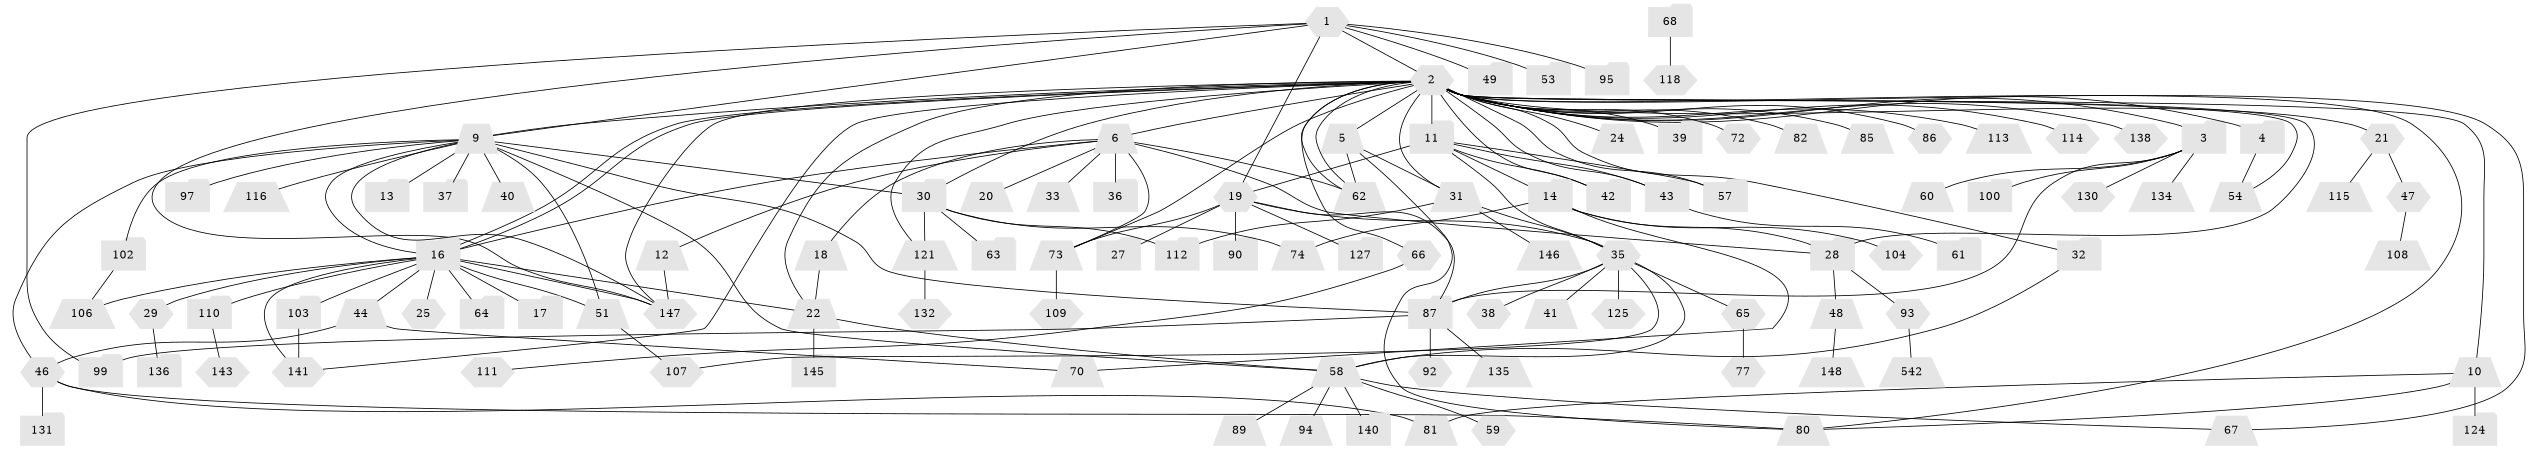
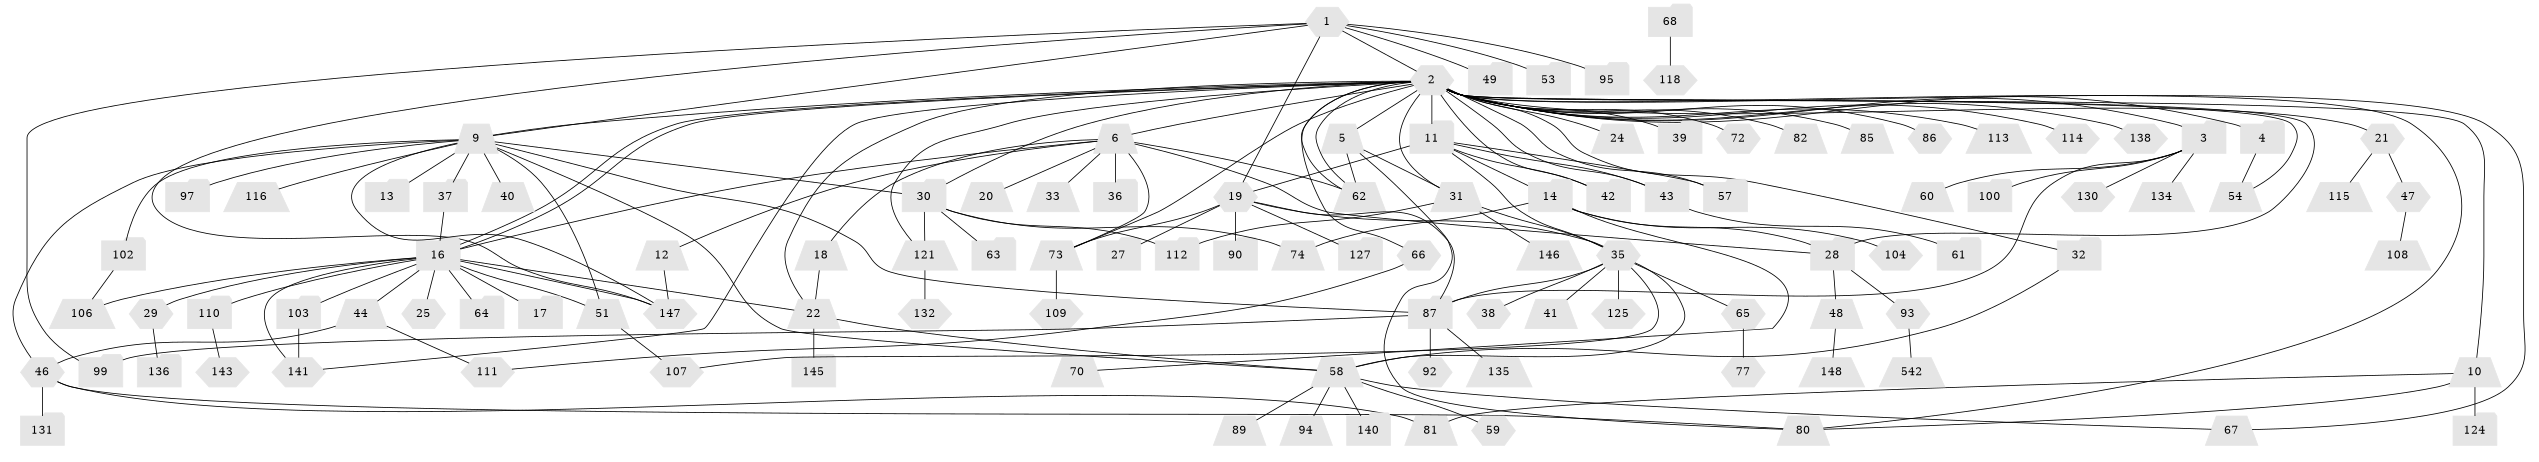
  graph {
    node [color=gray90 shape=trapezium style=filled]
    1 [shape=hexagon super="+120"]
    2 [shape=hexagon super="+8"]
    9 [super="+123"]
    19 [shape=hexagon super="+23"]
    49 [shape=folder]
    53 [shape=folder]
    95 [shape=folder]
    99 [shape=folder]
    147 [shape=hexagon]
    3 [shape=folder super="+15"]
    4 [shape=folder]
    5 [super="+71"]
    6 [super="+7"]
    10 [super="+144"]
    11 [shape=folder super="+26"]
    16 [shape=folder super="+34"]
    21 [shape=hexagon super="+105"]
    22 [super="+76"]
    24
    28 [shape=folder super="+133"]
    30 [shape=folder super="+128"]
    31 [super="+137"]
    32 [shape=folder]
    39 [shape=folder]
    42 [shape=folder super="+50"]
    43 [shape=folder super="+45"]
    54 [super="+101"]
    57 [shape=folder]
    62 [super="+96"]
    66 [shape=hexagon super="+91"]
    67
    72 [shape=hexagon super="+79"]
    73 [super="+119"]
    80
    82
    85
    86 [shape=hexagon]
    113
    114 [shape=hexagon]
    121
    138 [shape=hexagon]
    141 [shape=hexagon]
    87 [shape=folder super="+122"]
    13 [shape=folder]
    37 [shape=folder]
    40
    46 [shape=hexagon super="+52"]
    51 [super="+78"]
    58 [super="+63"]
    97 [shape=folder]
    102 [shape=folder]
    116
    35 [shape=hexagon super="+98"]
    27 [shape=folder super="+55"]
    90 [shape=folder]
    127 [shape=folder]
    60
    100 [shape=folder]
    130 [shape=hexagon]
    134
    12
    18
    20
    33 [super="+88"]
    36 [shape=folder]
    81
    124 [shape=folder]
    14 [shape=folder]
    17 [shape=folder]
    25 [shape=hexagon]
    29 [shape=hexagon super="+139"]
    44 [super="+56"]
    64 [shape=folder]
    103 [shape=folder]
    106
    110 [shape=folder]
    47 [shape=hexagon super="+75"]
    115
    145 [shape=folder]
    48 [super="+84"]
    93 [shape=hexagon super="+126"]
    74 [super="+129"]
    n83 [label=63 shape=folder]
    112 [shape=folder]
    146
    61 [shape=folder super="+117"]
    111 [shape=hexagon]
    109 [shape=hexagon]
    132 [shape=hexagon]
    68 [shape=folder]
    118 [shape=hexagon]
    92 [shape=hexagon]
    135
    131 [shape=folder]
    107 [shape=hexagon]
    59 [shape=hexagon]
    89
    94
    140 [shape=folder]
    70
    104 [shape=hexagon]
    38 [shape=hexagon]
    41
    65 [shape=hexagon]
    125 [shape=hexagon]
    136 [shape=folder]
    143 [shape=hexagon]
    108
    148
    n110 [label=542]
    77 [shape=hexagon]
    1 -- 2
    1 -- 9
    1 -- 19
    1 -- 49
    1 -- 53
    1 -- 95
    1 -- 99
    1 -- 147
    2 -- 9 [weight=2]
-   2 -- 147
    2 -- 3
    2 -- 4
    2 -- 5
    2 -- 6 [weight=2]
    2 -- 10
    2 -- 11
    2 -- 16
    2 -- 16
    2 -- 21
    2 -- 22
    2 -- 24
    2 -- 28
    2 -- 30
    2 -- 31
    2 -- 32
    2 -- 39
    2 -- 42
    2 -- 43
    2 -- 54
    2 -- 57
    2 -- 62
    2 -- 62
    2 -- 66
    2 -- 67
    2 -- 72
    2 -- 73
    2 -- 80
    2 -- 82
    2 -- 85
    2 -- 86
    2 -- 113
    2 -- 114
    2 -- 121
    2 -- 138
    2 -- 141
    9 -- 147
-   9 -- 16
+   37 -- 16
    9 -- 30
    9 -- 87
    9 -- 13
    9 -- 37
    9 -- 40
    9 -- 46
    9 -- 51
    9 -- 58
    9 -- 97
    9 -- 102
    9 -- 116
    19 -- 73
    19 -- 87 [weight=2]
    19 -- 35
    19 -- 27
    19 -- 90
    19 -- 127
    3 -- 87
    3 -- 60
    3 -- 100
    3 -- 130
    3 -- 134
    4 -- 54
    5 -- 31
    5 -- 62
    5 -- 80
    6 -- 16
    6 -- 28
    6 -- 62
    6 -- 73
    6 -- 12
    6 -- 18
    6 -- 20
    6 -- 33
    6 -- 36
    10 -- 80
    10 -- 81
    10 -- 124
    11 -- 19
    11 -- 42
    11 -- 43
    11 -- 57
    11 -- 35
    11 -- 14
    16 -- 147
    16 -- 22
    16 -- 141
    16 -- 51
    16 -- 17
    16 -- 25
    16 -- 29
    16 -- 44
    16 -- 64
    16 -- 103
    16 -- 106
    16 -- 110
    21 -- 47
    21 -- 115
    22 -- 58
    22 -- 145
    28 -- 48
    28 -- 93
    30 -- 121
    30 -- 74
    30 -- n83
    30 -- 112
    31 -- 35
    31 -- 112
    31 -- 146
    32 -- 58
    43 -- 61
    66 -- 111
    73 -- 109
    121 -- 132
    87 -- 99
    87 -- 92
    87 -- 135
    46 -- 80
    46 -- 81
    46 -- 131
    51 -- 107
    58 -- 67
    58 -- 59
    58 -- 89
    58 -- 94
    58 -- 140
    102 -- 106
    35 -- 87
    35 -- 58
    35 -- 107
    35 -- 38
    35 -- 41
    35 -- 65
    35 -- 125
    12 -- 147
    18 -- 22
    14 -- 28
    14 -- 74
    14 -- 70
    14 -- 104
    29 -- 136
    44 -- 46
-   44 -- 70
+   44 -- 111
    103 -- 141
    110 -- 143
    47 -- 108
    48 -- 148
    93 -- n110
    68 -- 118
    65 -- 77
  }
